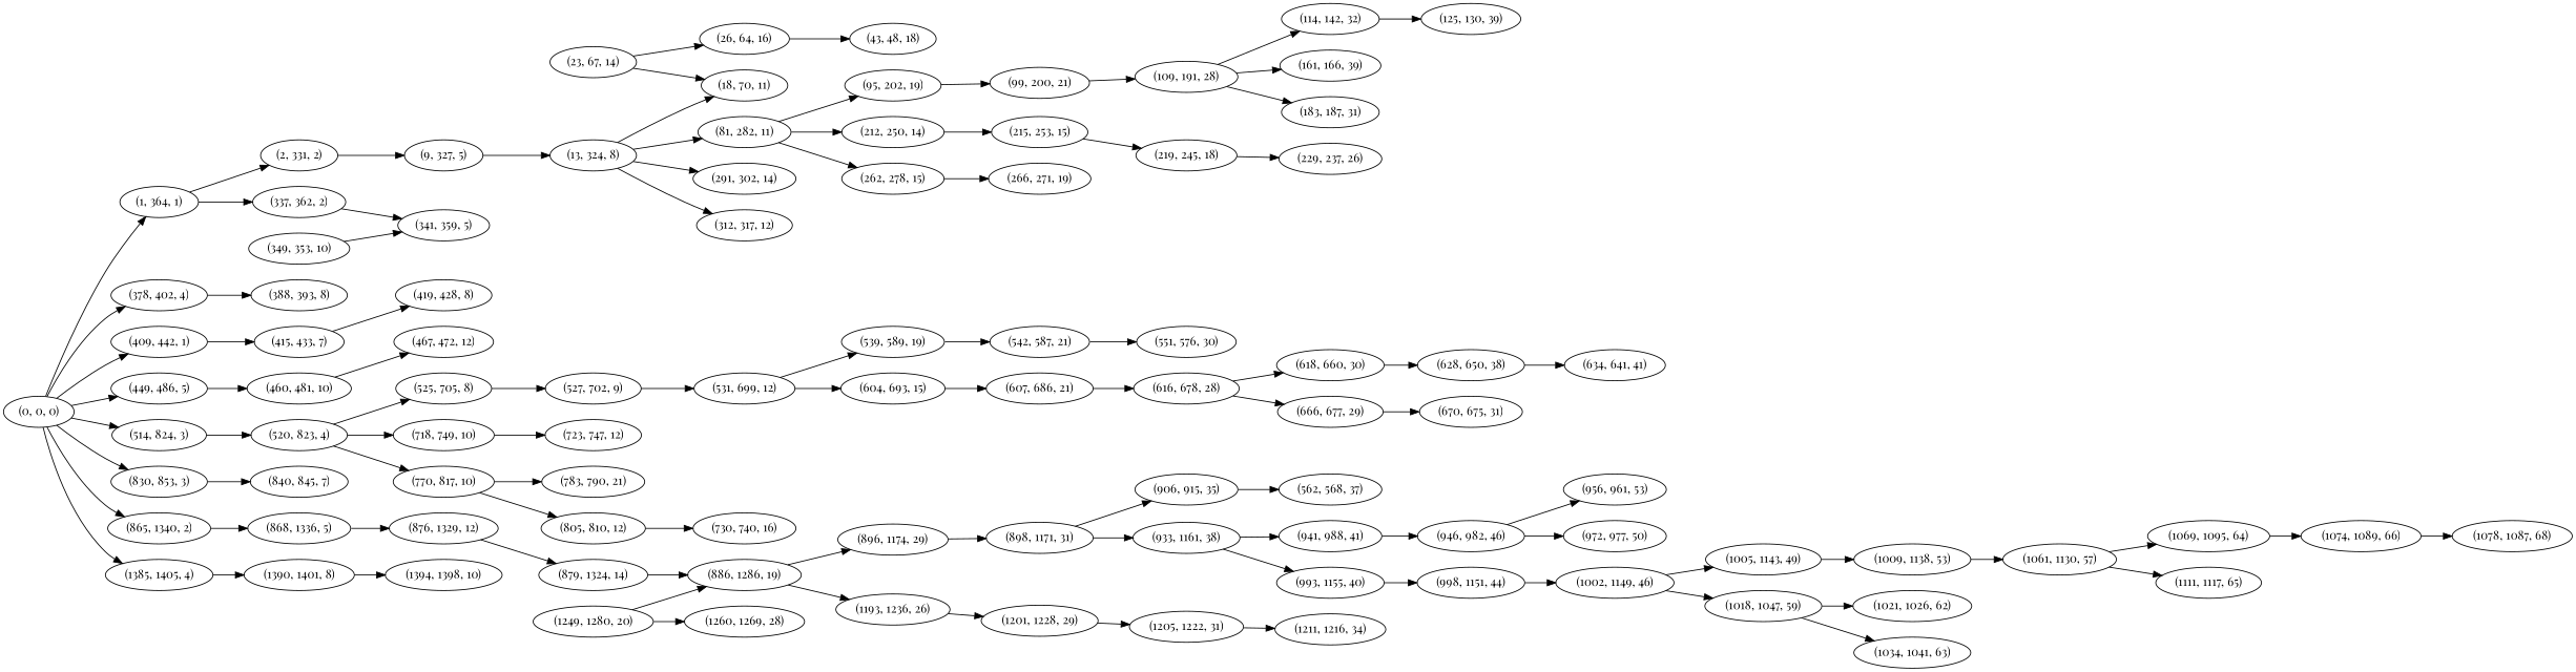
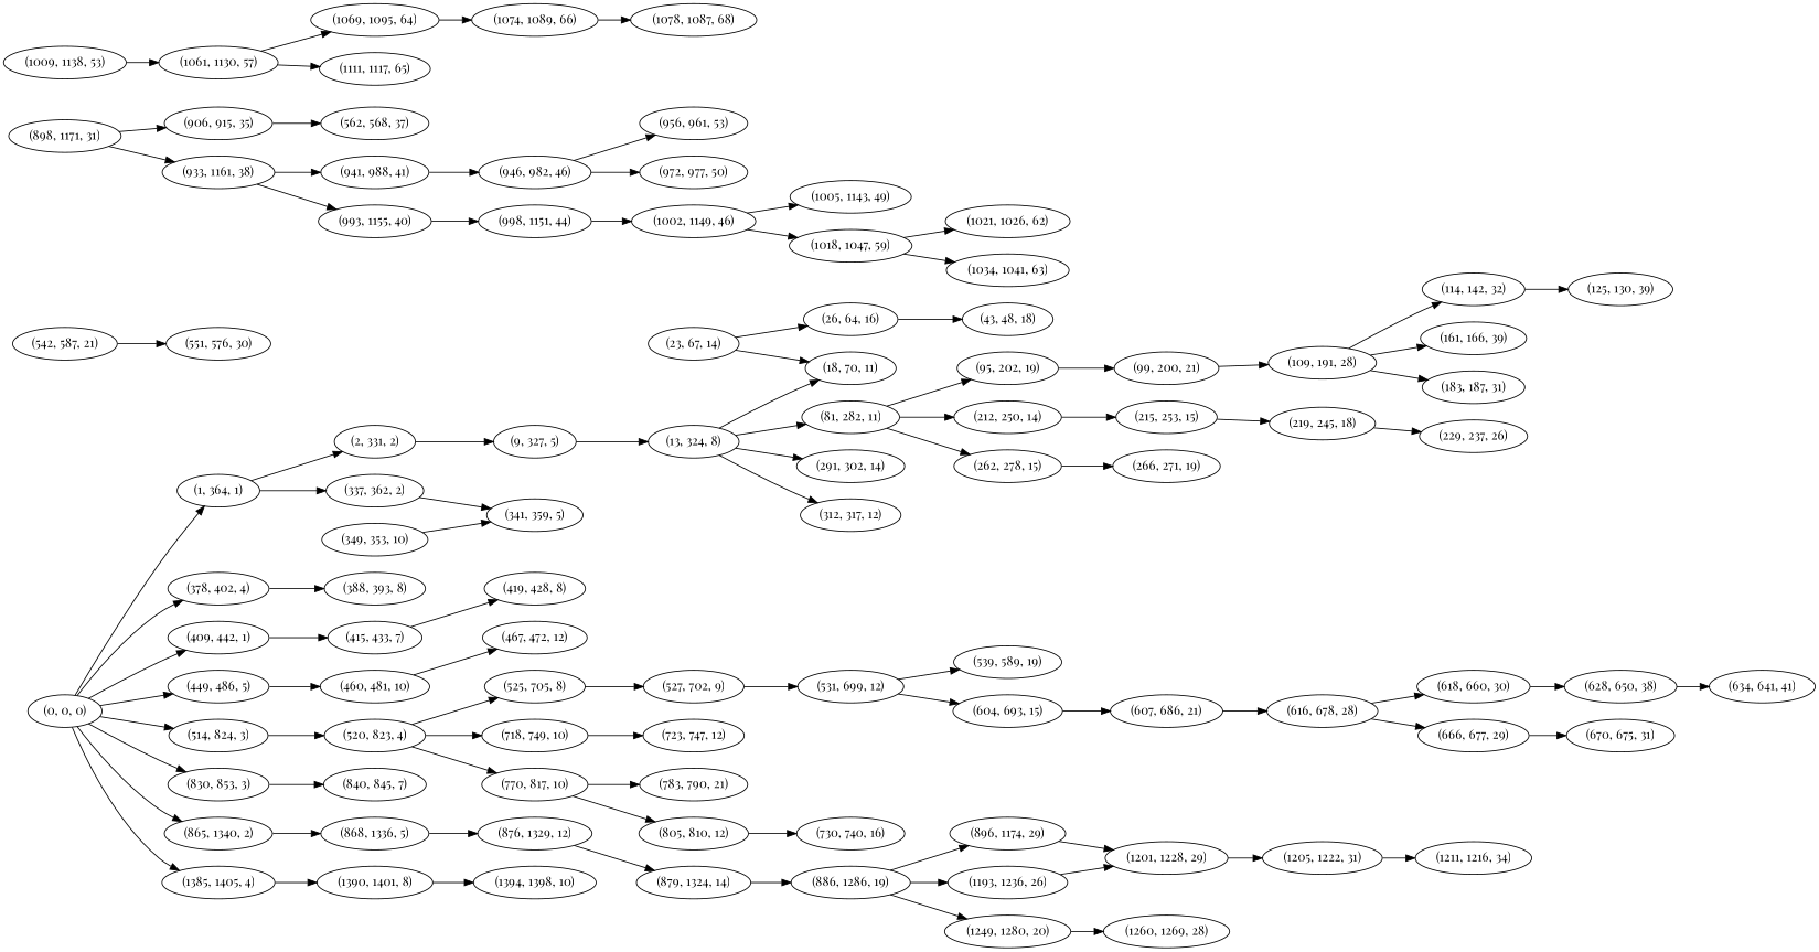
  digraph {
    fontname="Playfair Display"
    rankdir=LR
    node [fontname="Playfair Display"]
    edge [fontname="Playfair Display"]
    "(0, 0, 0)"
    "(1, 364, 1)"
    "(378, 402, 4)"
    "(409, 442, 1)"
    "(449, 486, 5)"
    "(514, 824, 3)"
    "(830, 853, 3)"
    "(865, 1340, 2)"
    "(1385, 1405, 4)"
    "(2, 331, 2)"
    "(337, 362, 2)"
    "(388, 393, 8)"
    "(415, 433, 7)"
    "(460, 481, 10)"
    "(520, 823, 4)"
    "(840, 845, 7)"
    "(868, 1336, 5)"
    "(1390, 1401, 8)"
    "(9, 327, 5)"
    "(341, 359, 5)"
    "(13, 324, 8)"
    "(18, 70, 11)"
    "(81, 282, 11)"
    "(291, 302, 14)"
    "(312, 317, 12)"
    "(95, 202, 19)"
    n27 [label="(212, 250, 14)"]
    "(262, 278, 15)"
    "(23, 67, 14)"
    "(26, 64, 16)"
    "(43, 48, 18)"
    "(99, 200, 21)"
    "(215, 253, 15)"
    "(266, 271, 19)"
    "(109, 191, 28)"
    "(114, 142, 32)"
    "(161, 166, 39)"
    "(183, 187, 31)"
    "(125, 130, 39)"
    "(219, 245, 18)"
    "(229, 237, 26)"
    "(349, 353, 10)"
    "(419, 428, 8)"
    "(467, 472, 12)"
    "(525, 705, 8)"
    "(718, 749, 10)"
    "(770, 817, 10)"
    "(527, 702, 9)"
    "(723, 747, 12)"
    "(783, 790, 21)"
    "(805, 810, 12)"
    "(531, 699, 12)"
    "(539, 589, 19)"
    n54 [label="(604, 693, 15)"]
    "(542, 587, 21)"
    "(607, 686, 21)"
    "(551, 576, 30)"
    "(616, 678, 28)"
    "(618, 660, 30)"
    "(666, 677, 29)"
    "(628, 650, 38)"
    "(670, 675, 31)"
    "(634, 641, 41)"
    "(730, 740, 16)"
    "(876, 1329, 12)"
    "(879, 1324, 14)"
    "(886, 1286, 19)"
    "(896, 1174, 29)"
    "(1193, 1236, 26)"
    "(1249, 1280, 20)"
    "(898, 1171, 31)"
    "(1201, 1228, 29)"
    "(1260, 1269, 28)"
    "(906, 915, 35)"
    "(933, 1161, 38)"
    "(562, 568, 37)"
    "(941, 988, 41)"
    "(993, 1155, 40)"
    "(946, 982, 46)"
    "(998, 1151, 44)"
    "(956, 961, 53)"
    "(972, 977, 50)"
    "(1002, 1149, 46)"
    "(1005, 1143, 49)"
    "(1018, 1047, 59)"
    "(1009, 1138, 53)"
    "(1061, 1130, 57)"
    "(1021, 1026, 62)"
    "(1034, 1041, 63)"
    "(1069, 1095, 64)"
    "(1111, 1117, 65)"
    "(1074, 1089, 66)"
    "(1078, 1087, 68)"
    "(1205, 1222, 31)"
    "(1211, 1216, 34)"
    "(1394, 1398, 10)"
    "(0, 0, 0)" -> "(1, 364, 1)"
    "(0, 0, 0)" -> "(378, 402, 4)"
    "(0, 0, 0)" -> "(409, 442, 1)"
    "(0, 0, 0)" -> "(449, 486, 5)"
    "(0, 0, 0)" -> "(514, 824, 3)"
    "(0, 0, 0)" -> "(830, 853, 3)"
    "(0, 0, 0)" -> "(865, 1340, 2)"
    "(0, 0, 0)" -> "(1385, 1405, 4)"
    "(1, 364, 1)" -> "(2, 331, 2)"
    "(1, 364, 1)" -> "(337, 362, 2)"
    "(378, 402, 4)" -> "(388, 393, 8)"
    "(409, 442, 1)" -> "(415, 433, 7)"
    "(449, 486, 5)" -> "(460, 481, 10)"
    "(514, 824, 3)" -> "(520, 823, 4)"
    "(830, 853, 3)" -> "(840, 845, 7)"
    "(865, 1340, 2)" -> "(868, 1336, 5)"
    "(1385, 1405, 4)" -> "(1390, 1401, 8)"
    "(2, 331, 2)" -> "(9, 327, 5)"
    "(337, 362, 2)" -> "(341, 359, 5)"
    "(415, 433, 7)" -> "(419, 428, 8)"
    "(460, 481, 10)" -> "(467, 472, 12)"
    "(520, 823, 4)" -> "(525, 705, 8)"
    "(520, 823, 4)" -> "(718, 749, 10)"
    "(520, 823, 4)" -> "(770, 817, 10)"
    "(868, 1336, 5)" -> "(876, 1329, 12)"
    "(1390, 1401, 8)" -> "(1394, 1398, 10)"
    "(9, 327, 5)" -> "(13, 324, 8)"
    "(13, 324, 8)" -> "(18, 70, 11)"
    "(13, 324, 8)" -> "(81, 282, 11)"
    "(13, 324, 8)" -> "(291, 302, 14)"
    "(13, 324, 8)" -> "(312, 317, 12)"
    "(81, 282, 11)" -> "(95, 202, 19)"
    "(81, 282, 11)" -> n27
    "(81, 282, 11)" -> "(262, 278, 15)"
    "(95, 202, 19)" -> "(99, 200, 21)"
    n27 -> "(215, 253, 15)"
    "(262, 278, 15)" -> "(266, 271, 19)"
    "(23, 67, 14)" -> "(18, 70, 11)"
    "(23, 67, 14)" -> "(26, 64, 16)"
    "(26, 64, 16)" -> "(43, 48, 18)"
    "(99, 200, 21)" -> "(109, 191, 28)"
    "(215, 253, 15)" -> "(219, 245, 18)"
    "(109, 191, 28)" -> "(114, 142, 32)"
    "(109, 191, 28)" -> "(161, 166, 39)"
    "(109, 191, 28)" -> "(183, 187, 31)"
    "(114, 142, 32)" -> "(125, 130, 39)"
    "(219, 245, 18)" -> "(229, 237, 26)"
    "(349, 353, 10)" -> "(341, 359, 5)"
    "(525, 705, 8)" -> "(527, 702, 9)"
    "(718, 749, 10)" -> "(723, 747, 12)"
    "(770, 817, 10)" -> "(783, 790, 21)"
    "(770, 817, 10)" -> "(805, 810, 12)"
    "(527, 702, 9)" -> "(531, 699, 12)"
    "(805, 810, 12)" -> "(730, 740, 16)"
    "(531, 699, 12)" -> "(539, 589, 19)"
    "(531, 699, 12)" -> n54
-   "(539, 589, 19)" -> "(542, 587, 21)"
    n54 -> "(607, 686, 21)"
    "(542, 587, 21)" -> "(551, 576, 30)"
    "(607, 686, 21)" -> "(616, 678, 28)"
    "(616, 678, 28)" -> "(618, 660, 30)"
    "(616, 678, 28)" -> "(666, 677, 29)"
    "(618, 660, 30)" -> "(628, 650, 38)"
    "(666, 677, 29)" -> "(670, 675, 31)"
    "(628, 650, 38)" -> "(634, 641, 41)"
    "(876, 1329, 12)" -> "(879, 1324, 14)"
    "(879, 1324, 14)" -> "(886, 1286, 19)"
    "(886, 1286, 19)" -> "(896, 1174, 29)"
    "(886, 1286, 19)" -> "(1193, 1236, 26)"
-   "(1249, 1280, 20)" -> "(886, 1286, 19)"
-   "(896, 1174, 29)" -> "(898, 1171, 31)"
+   "(886, 1286, 19)" -> "(1249, 1280, 20)"
+   "(896, 1174, 29)" -> "(1201, 1228, 29)"
    "(1193, 1236, 26)" -> "(1201, 1228, 29)"
    "(1249, 1280, 20)" -> "(1260, 1269, 28)"
    "(898, 1171, 31)" -> "(906, 915, 35)"
    "(898, 1171, 31)" -> "(933, 1161, 38)"
    "(1201, 1228, 29)" -> "(1205, 1222, 31)"
    "(906, 915, 35)" -> "(562, 568, 37)"
    "(933, 1161, 38)" -> "(941, 988, 41)"
    "(933, 1161, 38)" -> "(993, 1155, 40)"
    "(941, 988, 41)" -> "(946, 982, 46)"
    "(993, 1155, 40)" -> "(998, 1151, 44)"
    "(946, 982, 46)" -> "(956, 961, 53)"
    "(946, 982, 46)" -> "(972, 977, 50)"
    "(998, 1151, 44)" -> "(1002, 1149, 46)"
    "(1002, 1149, 46)" -> "(1005, 1143, 49)"
    "(1002, 1149, 46)" -> "(1018, 1047, 59)"
-   "(1005, 1143, 49)" -> "(1009, 1138, 53)"
    "(1018, 1047, 59)" -> "(1021, 1026, 62)"
    "(1018, 1047, 59)" -> "(1034, 1041, 63)"
    "(1009, 1138, 53)" -> "(1061, 1130, 57)"
    "(1061, 1130, 57)" -> "(1069, 1095, 64)"
    "(1061, 1130, 57)" -> "(1111, 1117, 65)"
    "(1069, 1095, 64)" -> "(1074, 1089, 66)"
    "(1074, 1089, 66)" -> "(1078, 1087, 68)"
    "(1205, 1222, 31)" -> "(1211, 1216, 34)"
  }
